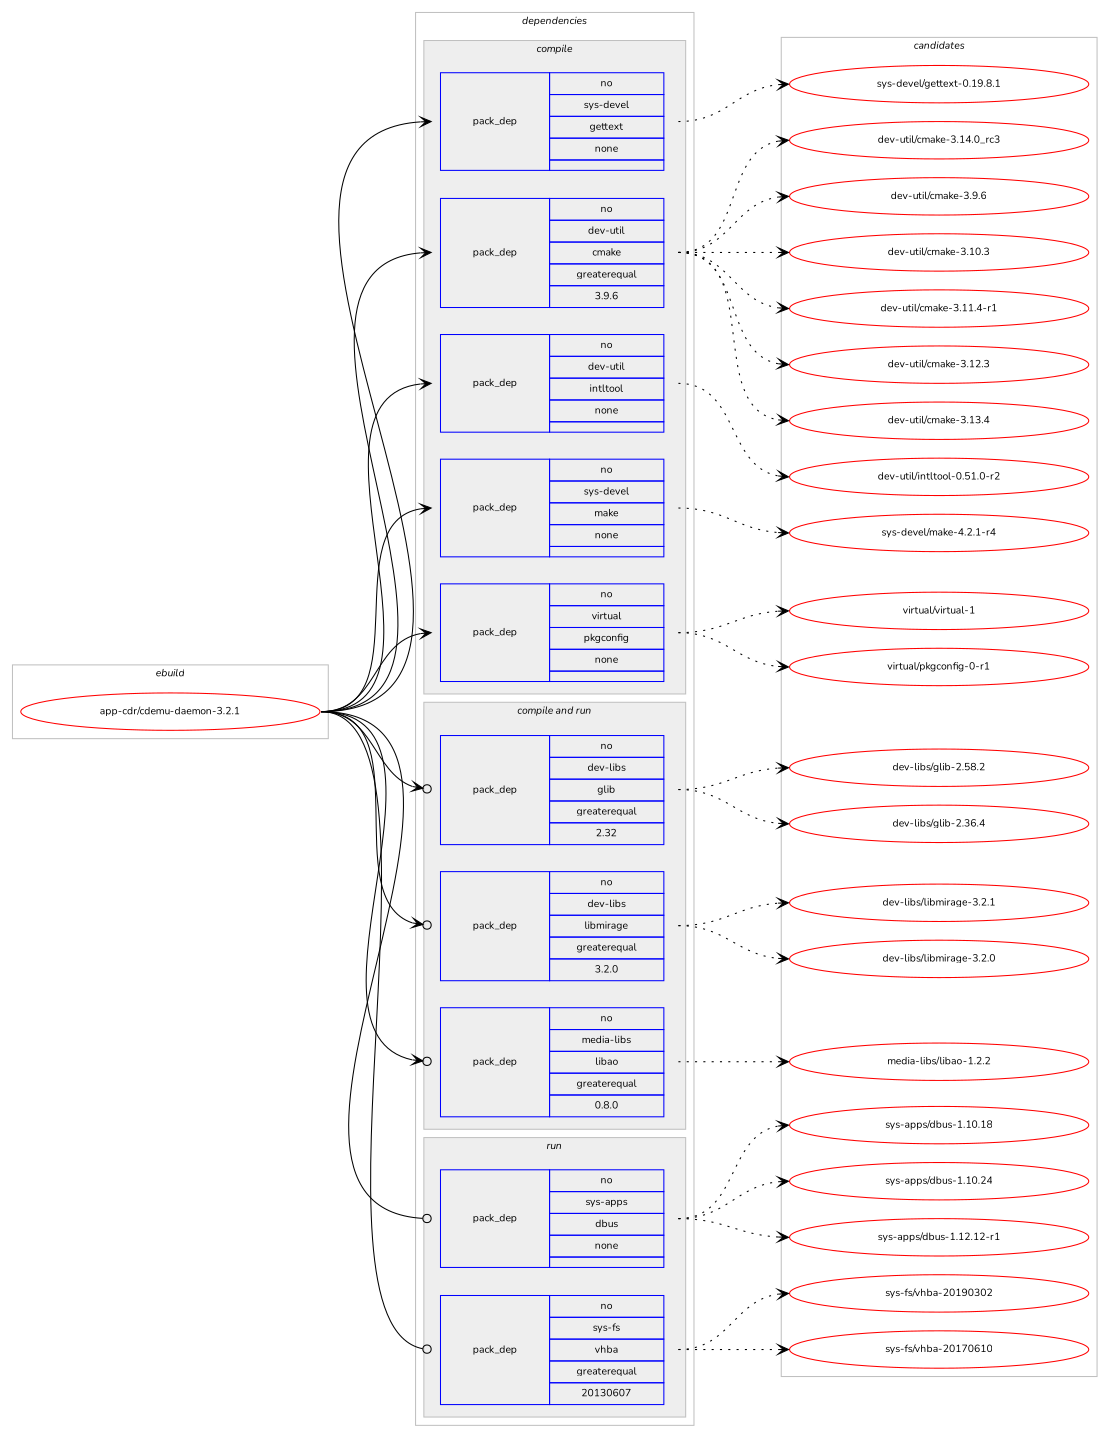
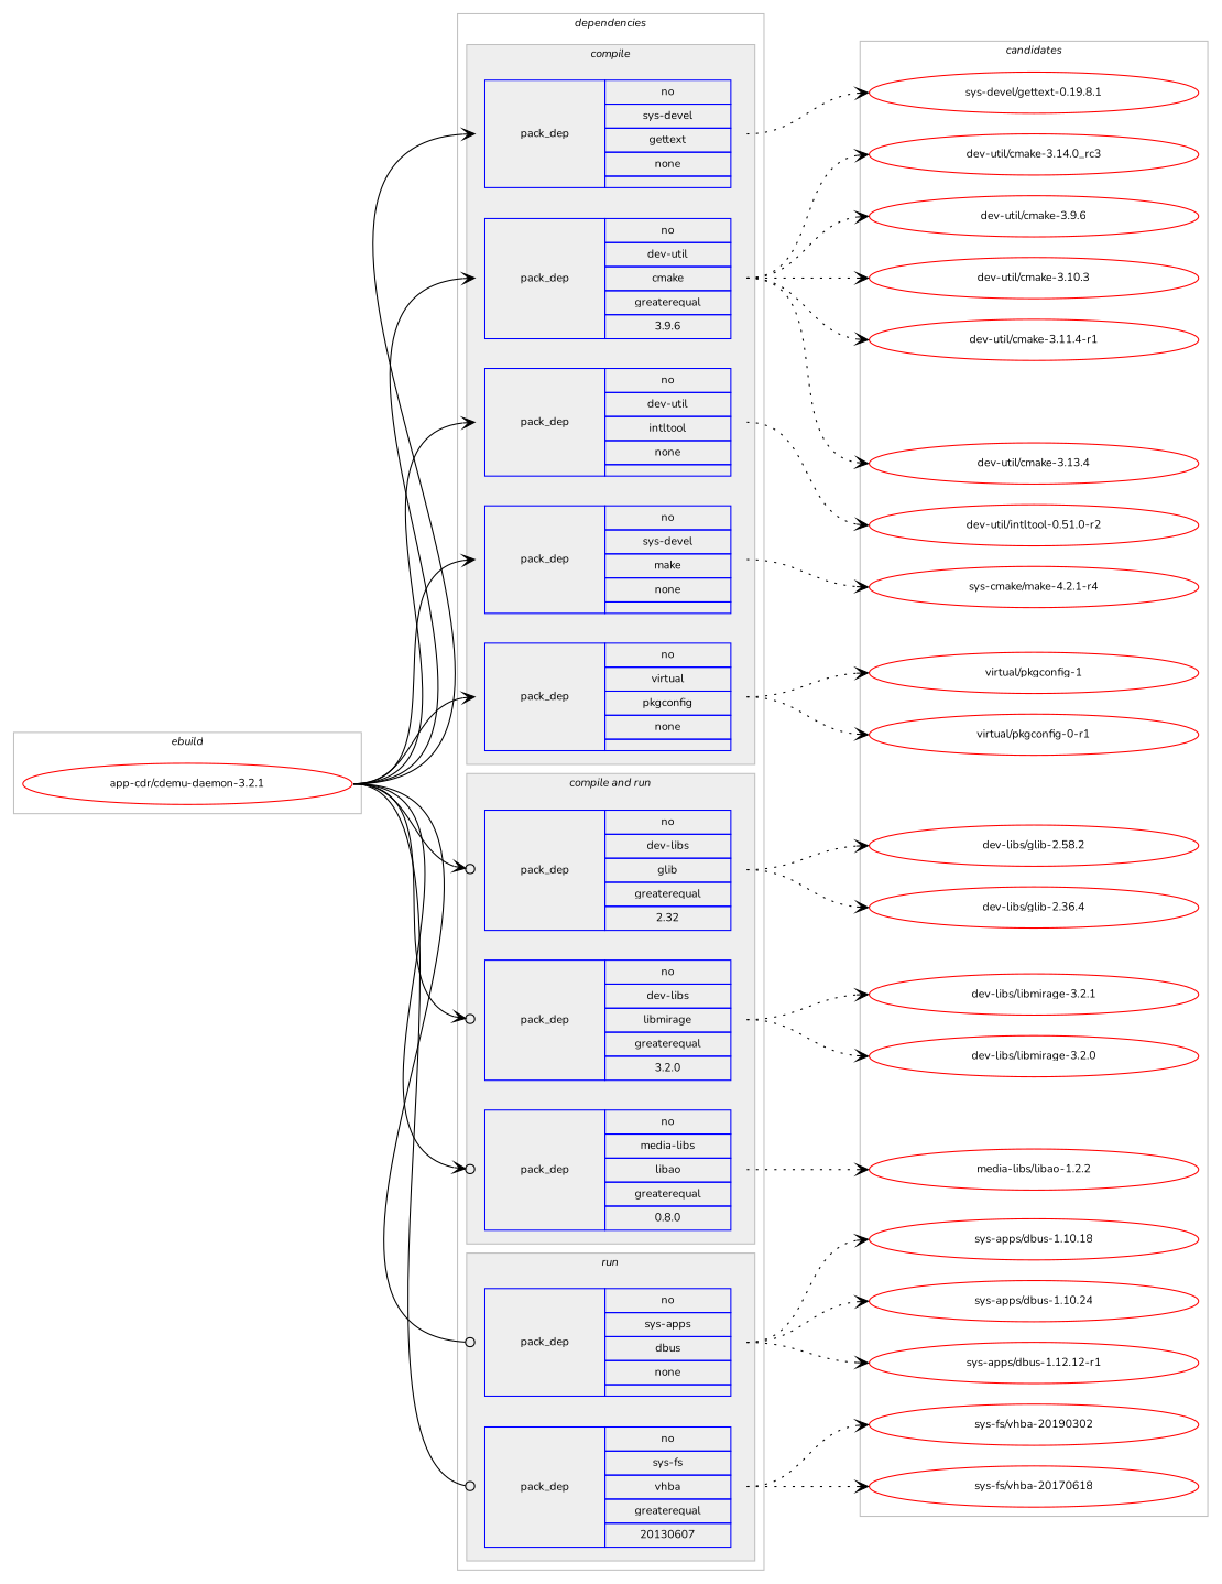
  digraph {
    compound=true
    concentrate=true
    fontname=Nunito
    fontsize=10
    newrank=true
    rankdir=LR
    ranksep=1.5
    node [color=red fontname=Nunito fontsize=10]
    edge [arrowhead=vee fontname=Nunito headport=w style=dotted tailport=e weight=100]
    n1 [label="app-cdr/cdemu-daemon-3.2.1" width=4]
    n2 [color=blue label=<<TABLE BORDER="0" CELLBORDER="1" CELLSPACING="0" CELLPADDING="4" WIDTH="220"><TR><TD ROWSPAN="6" CELLPADDING="30">pack_dep</TD></TR><TR><TD WIDTH="110">no</TD></TR><TR><TD>sys-devel</TD></TR><TR><TD>gettext</TD></TR><TR><TD>none</TD></TR><TR><TD></TD></TR></TABLE>> shape=none]
    n3 [color=blue label=<<TABLE BORDER="0" CELLBORDER="1" CELLSPACING="0" CELLPADDING="4" WIDTH="220"><TR><TD ROWSPAN="6" CELLPADDING="30">pack_dep</TD></TR><TR><TD WIDTH="110">no</TD></TR><TR><TD>dev-util</TD></TR><TR><TD>cmake</TD></TR><TR><TD>greaterequal</TD></TR><TR><TD>3.9.6</TD></TR></TABLE>> shape=none]
    n4 [color=blue label=<<TABLE BORDER="0" CELLBORDER="1" CELLSPACING="0" CELLPADDING="4" WIDTH="220"><TR><TD ROWSPAN="6" CELLPADDING="30">pack_dep</TD></TR><TR><TD WIDTH="110">no</TD></TR><TR><TD>dev-util</TD></TR><TR><TD>intltool</TD></TR><TR><TD>none</TD></TR><TR><TD></TD></TR></TABLE>> shape=none]
    n5 [color=blue label=<<TABLE BORDER="0" CELLBORDER="1" CELLSPACING="0" CELLPADDING="4" WIDTH="220"><TR><TD ROWSPAN="6" CELLPADDING="30">pack_dep</TD></TR><TR><TD WIDTH="110">no</TD></TR><TR><TD>sys-devel</TD></TR><TR><TD>make</TD></TR><TR><TD>none</TD></TR><TR><TD></TD></TR></TABLE>> shape=none]
    n6 [color=blue label=<<TABLE BORDER="0" CELLBORDER="1" CELLSPACING="0" CELLPADDING="4" WIDTH="220"><TR><TD ROWSPAN="6" CELLPADDING="30">pack_dep</TD></TR><TR><TD WIDTH="110">no</TD></TR><TR><TD>virtual</TD></TR><TR><TD>pkgconfig</TD></TR><TR><TD>none</TD></TR><TR><TD></TD></TR></TABLE>> shape=none]
    n7 [color=blue label=<<TABLE BORDER="0" CELLBORDER="1" CELLSPACING="0" CELLPADDING="4" WIDTH="220"><TR><TD ROWSPAN="6" CELLPADDING="30">pack_dep</TD></TR><TR><TD WIDTH="110">no</TD></TR><TR><TD>dev-libs</TD></TR><TR><TD>glib</TD></TR><TR><TD>greaterequal</TD></TR><TR><TD>2.32</TD></TR></TABLE>> shape=none]
    n8 [color=blue label=<<TABLE BORDER="0" CELLBORDER="1" CELLSPACING="0" CELLPADDING="4" WIDTH="220"><TR><TD ROWSPAN="6" CELLPADDING="30">pack_dep</TD></TR><TR><TD WIDTH="110">no</TD></TR><TR><TD>dev-libs</TD></TR><TR><TD>libmirage</TD></TR><TR><TD>greaterequal</TD></TR><TR><TD>3.2.0</TD></TR></TABLE>> shape=none]
    n9 [color=blue label=<<TABLE BORDER="0" CELLBORDER="1" CELLSPACING="0" CELLPADDING="4" WIDTH="220"><TR><TD ROWSPAN="6" CELLPADDING="30">pack_dep</TD></TR><TR><TD WIDTH="110">no</TD></TR><TR><TD>media-libs</TD></TR><TR><TD>libao</TD></TR><TR><TD>greaterequal</TD></TR><TR><TD>0.8.0</TD></TR></TABLE>> shape=none]
    n10 [color=blue label=<<TABLE BORDER="0" CELLBORDER="1" CELLSPACING="0" CELLPADDING="4" WIDTH="220"><TR><TD ROWSPAN="6" CELLPADDING="30">pack_dep</TD></TR><TR><TD WIDTH="110">no</TD></TR><TR><TD>sys-apps</TD></TR><TR><TD>dbus</TD></TR><TR><TD>none</TD></TR><TR><TD></TD></TR></TABLE>> shape=none]
    n11 [color=blue label=<<TABLE BORDER="0" CELLBORDER="1" CELLSPACING="0" CELLPADDING="4" WIDTH="220"><TR><TD ROWSPAN="6" CELLPADDING="30">pack_dep</TD></TR><TR><TD WIDTH="110">no</TD></TR><TR><TD>sys-fs</TD></TR><TR><TD>vhba</TD></TR><TR><TD>greaterequal</TD></TR><TR><TD>20130607</TD></TR></TABLE>> shape=none]
    n12 [label="dev-util/cmake-3.10.3" width=4]
    n13 [label="dev-util/cmake-3.11.4-r1" width=4]
-   n14 [label="dev-util/cmake-3.12.3" width=4]
    n15 [label="dev-util/cmake-3.13.4" width=4]
    n16 [label="dev-util/cmake-3.14.0_rc3" width=4]
    n17 [label="dev-util/cmake-3.9.6" width=4]
    n18 [label="dev-util/intltool-0.51.0-r2" width=4]
    n19 [label="sys-devel/gettext-0.19.8.1" width=4]
-   n20 [label="sys-devel/make-4.2.1-r4" width=4]
+   n20 [label="sys-cmake/make-4.2.1-r4" width=4]
    n21 [label="virtual/pkgconfig-0-r1" width=4]
-   n22 [label="virtual/virtual-1" width=4]
+   n22 [label="virtual/pkgconfig-1" width=4]
    n23 [label="dev-libs/glib-2.36.4" width=4]
    n24 [label="dev-libs/glib-2.58.2" width=4]
    n25 [label="dev-libs/libmirage-3.2.0" width=4]
    n26 [label="dev-libs/libmirage-3.2.1" width=4]
    n27 [label="media-libs/libao-1.2.2" width=4]
    n28 [label="sys-apps/dbus-1.10.18" width=4]
    n29 [label="sys-apps/dbus-1.10.24" width=4]
    n30 [label="sys-apps/dbus-1.12.12-r1" width=4]
-   n31 [label="sys-fs/vhba-20170610" width=4]
+   n31 [label="sys-fs/vhba-20170618" width=4]
    n32 [label="sys-fs/vhba-20190302" width=4]
    subgraph cluster_1 {
      color=gray
      label=<<i>ebuild</i>>
      rank=same
      n1
    }
    subgraph cluster_2 {
      color=gray
      label=<<i>dependencies</i>>
      subgraph cluster_3 {
        color=gray
        fillcolor="#eeeeee"
        label=<<i>compile</i>>
        style=filled
        subgraph sub_4 {
          color=gray
          fillcolor="#eeeeee"
          label=<<i>compile</i>>
          style=filled
          n2
        }
        subgraph sub_5 {
          color=gray
          fillcolor="#eeeeee"
          label=<<i>compile</i>>
          style=filled
          n3
        }
        subgraph sub_6 {
          color=gray
          fillcolor="#eeeeee"
          label=<<i>compile</i>>
          style=filled
          n4
        }
        subgraph sub_7 {
          color=gray
          fillcolor="#eeeeee"
          label=<<i>compile</i>>
          style=filled
          n5
        }
        subgraph sub_8 {
          color=gray
          fillcolor="#eeeeee"
          label=<<i>compile</i>>
          style=filled
          n6
        }
      }
      subgraph cluster_9 {
        color=gray
        fillcolor="#eeeeee"
        label=<<i>compile and run</i>>
        style=filled
        subgraph sub_10 {
          color=gray
          fillcolor="#eeeeee"
          label=<<i>compile and run</i>>
          style=filled
          n7
        }
        subgraph sub_11 {
          color=gray
          fillcolor="#eeeeee"
          label=<<i>compile and run</i>>
          style=filled
          n8
        }
        subgraph sub_12 {
          color=gray
          fillcolor="#eeeeee"
          label=<<i>compile and run</i>>
          style=filled
          n9
        }
      }
      subgraph cluster_13 {
        color=gray
        fillcolor="#eeeeee"
        label=<<i>run</i>>
        style=filled
        subgraph sub_14 {
          color=gray
          fillcolor="#eeeeee"
          label=<<i>run</i>>
          style=filled
          n10
        }
        subgraph sub_15 {
          color=gray
          fillcolor="#eeeeee"
          label=<<i>run</i>>
          style=filled
          n11
        }
      }
    }
    subgraph cluster_16 {
      color=gray
      label=<<i>candidates</i>>
      rank=same
      subgraph sub_17 {
        color=black
        label=<<i>candidates</i>>
        nodesep=1
        rank=same
        n12
        n13
-       n14
        n15
        n16
        n17
      }
      subgraph sub_18 {
        color=black
        label=<<i>candidates</i>>
        nodesep=1
        rank=same
        n18
      }
      subgraph sub_19 {
        color=black
        label=<<i>candidates</i>>
        nodesep=1
        rank=same
        n19
      }
      subgraph sub_20 {
        color=black
        label=<<i>candidates</i>>
        nodesep=1
        rank=same
        n20
      }
      subgraph sub_21 {
        color=black
        label=<<i>candidates</i>>
        nodesep=1
        rank=same
        n21
        n22
      }
      subgraph sub_22 {
        color=black
        label=<<i>candidates</i>>
        nodesep=1
        rank=same
        n23
        n24
      }
      subgraph sub_23 {
        color=black
        label=<<i>candidates</i>>
        nodesep=1
        rank=same
        n25
        n26
      }
      subgraph sub_24 {
        color=black
        label=<<i>candidates</i>>
        nodesep=1
        rank=same
        n27
      }
      subgraph sub_25 {
        color=black
        label=<<i>candidates</i>>
        nodesep=1
        rank=same
        n28
        n29
        n30
      }
      subgraph sub_26 {
        color=black
        label=<<i>candidates</i>>
        nodesep=1
        rank=same
        n31
        n32
      }
    }
    n1 -> n2 [style=solid weight=20]
    n1 -> n3 [style=solid weight=20]
    n1 -> n4 [style=solid weight=20]
    n1 -> n5 [style=solid weight=20]
    n1 -> n6 [style=solid weight=20]
    n1 -> n7 [arrowhead=odotvee style=solid weight=20]
    n1 -> n8 [arrowhead=odotvee style=solid weight=20]
    n1 -> n9 [arrowhead=odotvee style=solid weight=20]
    n1 -> n10 [arrowhead=odot style=solid weight=20]
    n1 -> n11 [arrowhead=odot style=solid weight=20]
    n2 -> n19
    n3 -> n12
    n3 -> n13
-   n3 -> n14
    n3 -> n15
    n3 -> n16
    n3 -> n17
    n4 -> n18
    n5 -> n20
    n6 -> n21
    n6 -> n22
    n7 -> n23
    n7 -> n24
    n8 -> n25
    n8 -> n26
    n9 -> n27
    n10 -> n28
    n10 -> n29
    n10 -> n30
    n11 -> n31
    n11 -> n32
  }
